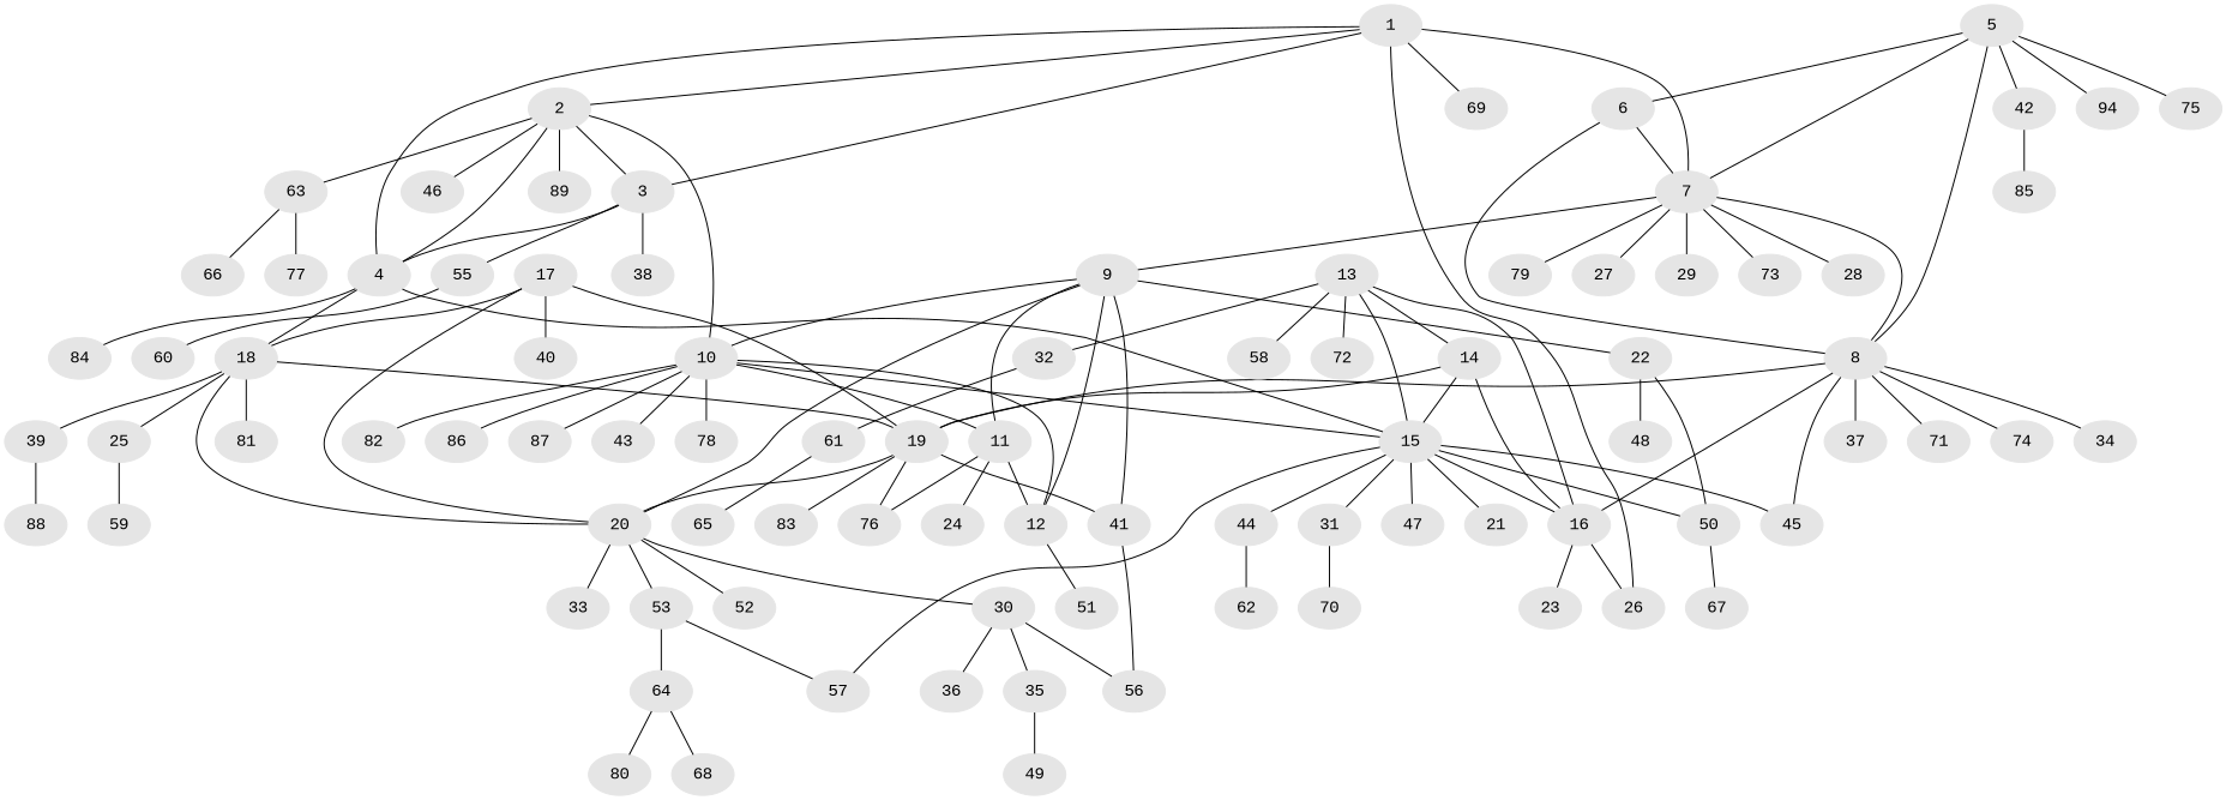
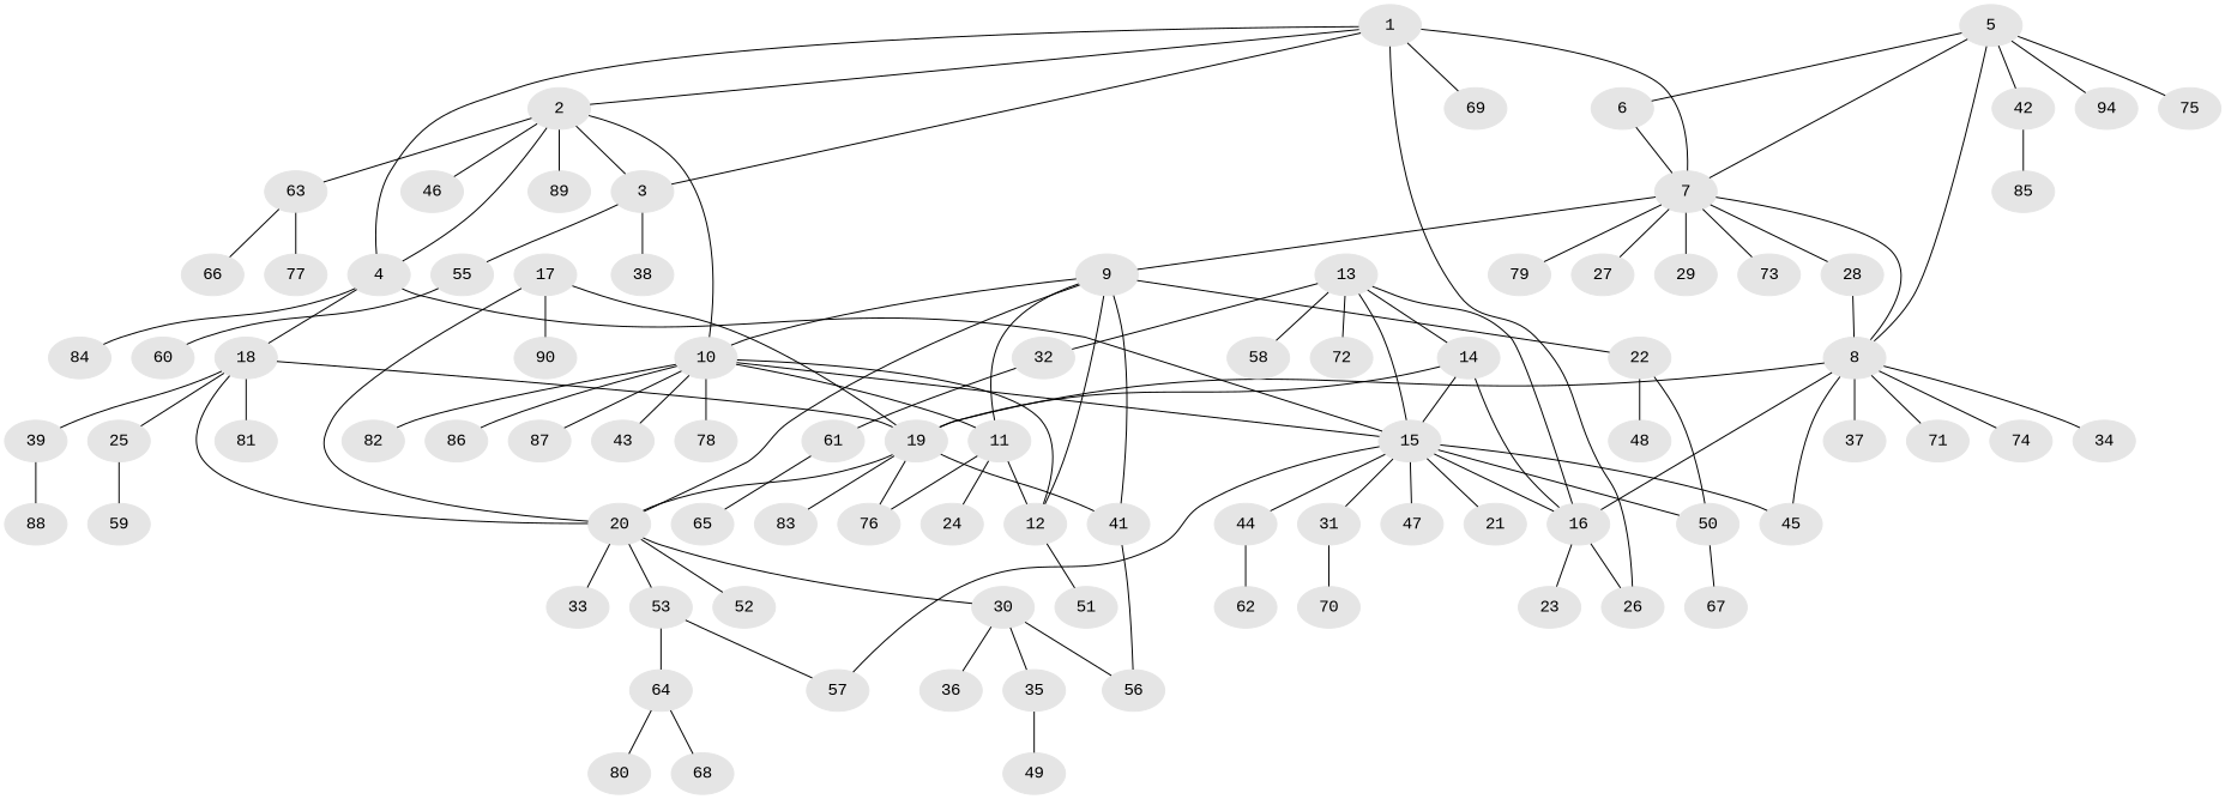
  graph {
    fontname="Liberation Mono"
    node [color=gray90 fontname="Liberation Mono" style=filled]
    edge [fontname="Liberation Mono"]
    1
    2
    3
    4
    7
    26
    69
    10
    46
    63
    89
    38
    55
    15
    18
    84
    8
    9
    27
    28
    29
    73
    79
    11
    12
    43
    78
    82
    86
    87
    66
    77
    60
    16
    45
    21
    31
    44
    47
    50
    57
    19
    20
    25
    39
    81
    5
    6
    42
    n50 [label=94]
    75
    34
    37
    71
    74
    85
    22
    41
    23
    76
    83
    24
    51
    30
    33
    52
    53
    48
    56
    13
    14
    32
    58
    72
    61
    70
    62
    67
    17
-   40
+   40 [label=90]
    59
    88
    35
    36
    64
    49
    65
    68
    80
    1 -- 2
    1 -- 3
    1 -- 4
    1 -- 7
    1 -- 26
    1 -- 69
    2 -- 3
    2 -- 4
    2 -- 10
    2 -- 46
    2 -- 63
    2 -- 89
-   3 -- 4
    3 -- 38
    3 -- 55
    4 -- 15
    4 -- 18
    4 -- 84
    7 -- 8
    7 -- 9
    7 -- 27
    7 -- 28
    7 -- 29
    7 -- 73
    7 -- 79
    10 -- 15
    10 -- 11
    10 -- 12
    10 -- 43
    10 -- 78
    10 -- 82
    10 -- 86
    10 -- 87
    63 -- 66
    63 -- 77
    55 -- 60
    15 -- 16
    15 -- 45
    15 -- 21
    15 -- 31
    15 -- 44
    15 -- 47
    15 -- 50
    15 -- 57
    18 -- 19
    18 -- 20
    18 -- 25
    18 -- 39
    18 -- 81
    8 -- 16
    8 -- 45
    8 -- 19
    8 -- 34
    8 -- 37
    8 -- 71
    8 -- 74
    9 -- 10
    9 -- 11
    9 -- 12
    9 -- 20
    9 -- 22
    9 -- 41
    11 -- 12
    11 -- 76
    11 -- 24
    12 -- 51
    16 -- 26
    16 -- 23
    31 -- 70
    44 -- 62
    50 -- 67
    19 -- 20
    19 -- 41
    19 -- 76
    19 -- 83
    20 -- 30
    20 -- 33
    20 -- 52
    20 -- 53
    25 -- 59
    39 -- 88
    5 -- 7
    5 -- 8
    5 -- 6
    5 -- 42
    5 -- n50
    5 -- 75
    6 -- 7
-   6 -- 8
+   28 -- 8
    42 -- 85
    22 -- 50
    22 -- 48
    41 -- 56
    30 -- 56
    30 -- 35
    30 -- 36
    53 -- 57
    53 -- 64
    13 -- 15
    13 -- 16
    13 -- 14
    13 -- 32
    13 -- 58
    13 -- 72
    14 -- 15
    14 -- 16
    14 -- 19
    32 -- 61
    61 -- 65
-   17 -- 18
    17 -- 19
    17 -- 20
    17 -- 40
    35 -- 49
    64 -- 68
    64 -- 80
  }
